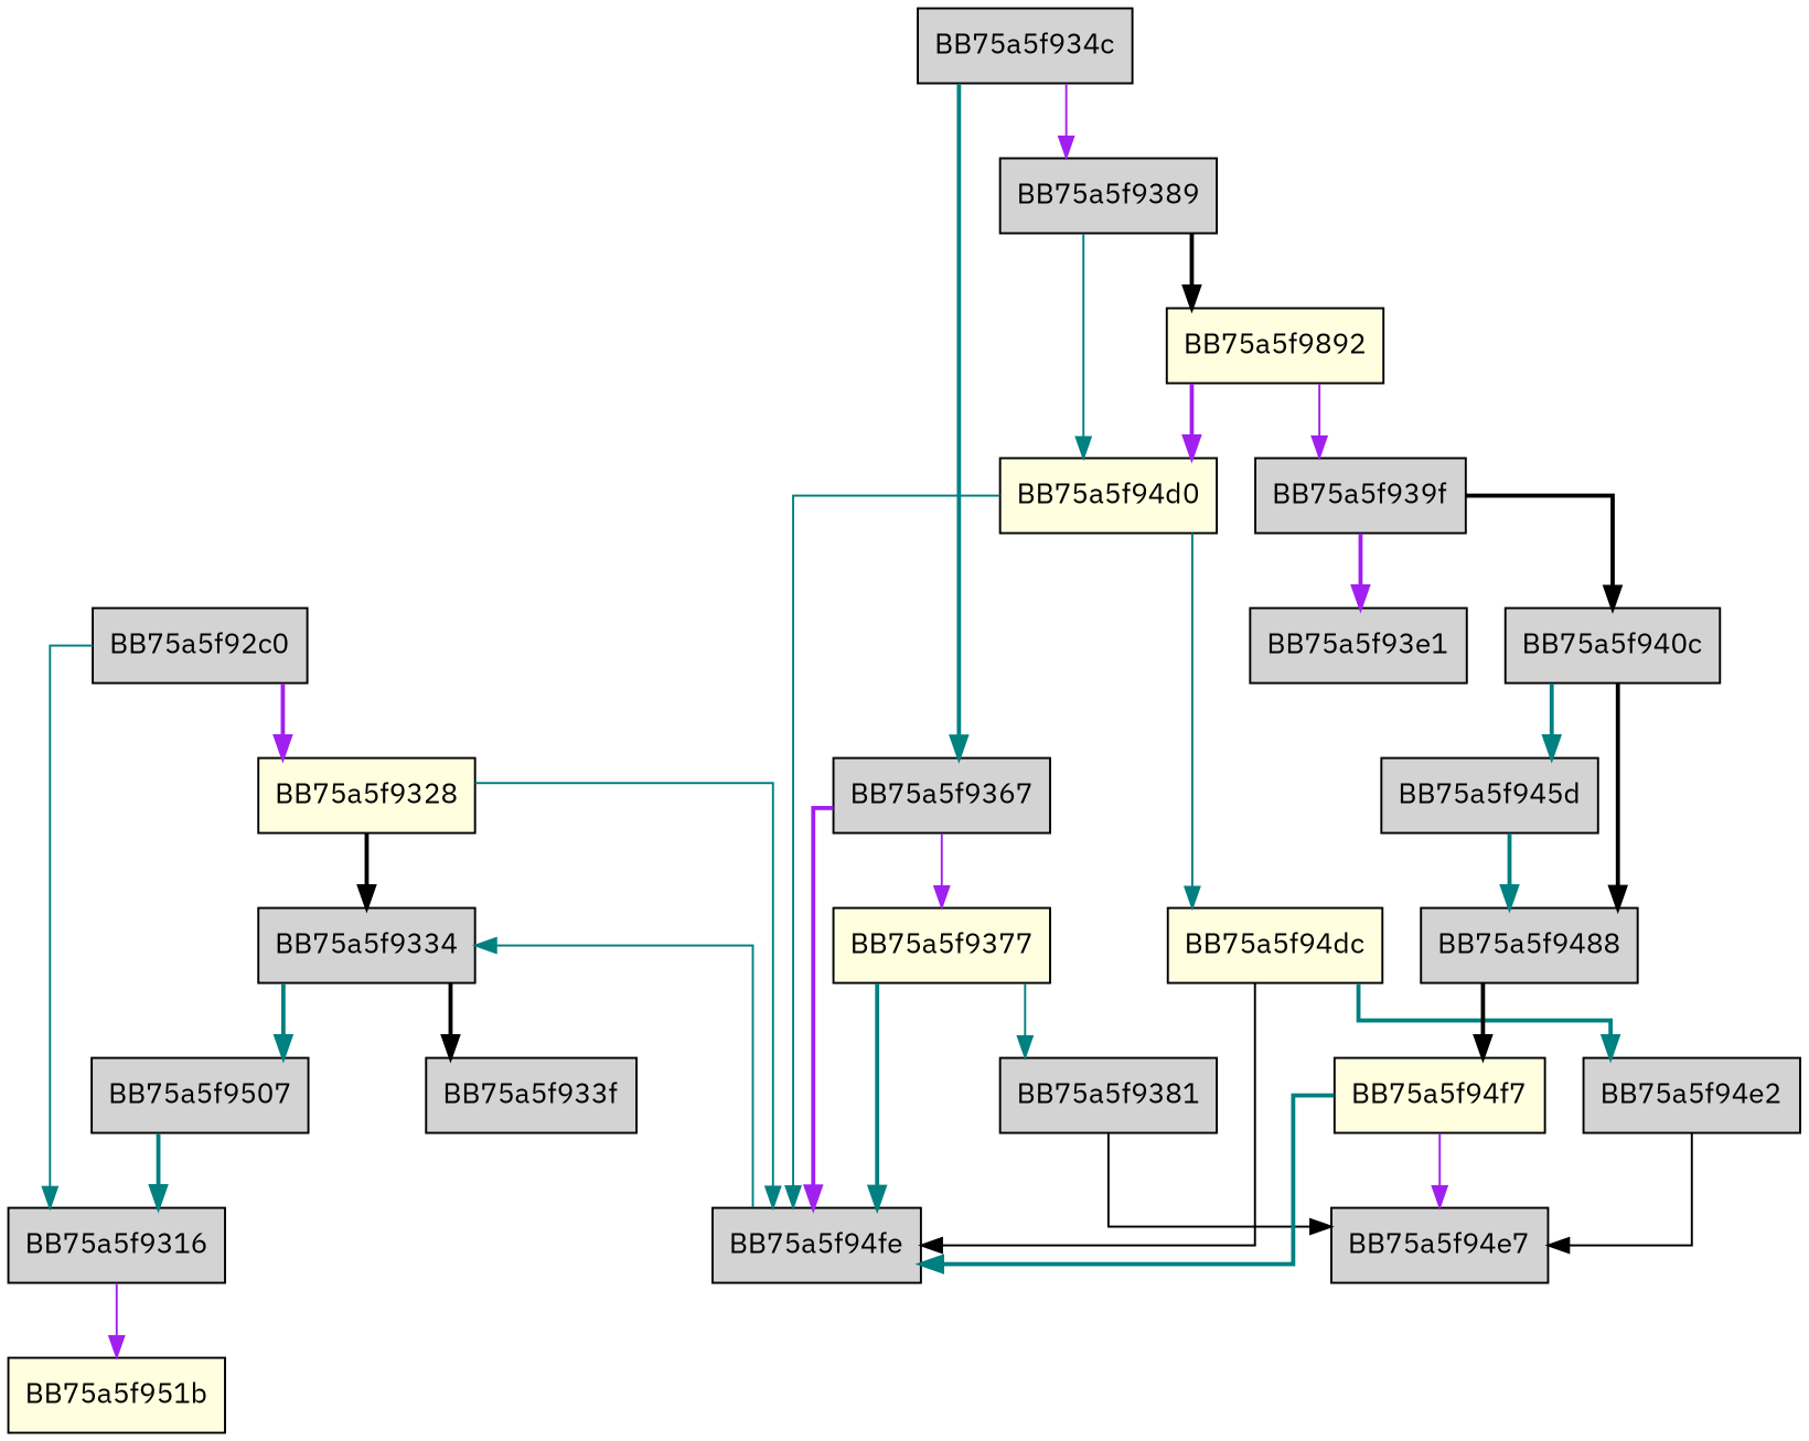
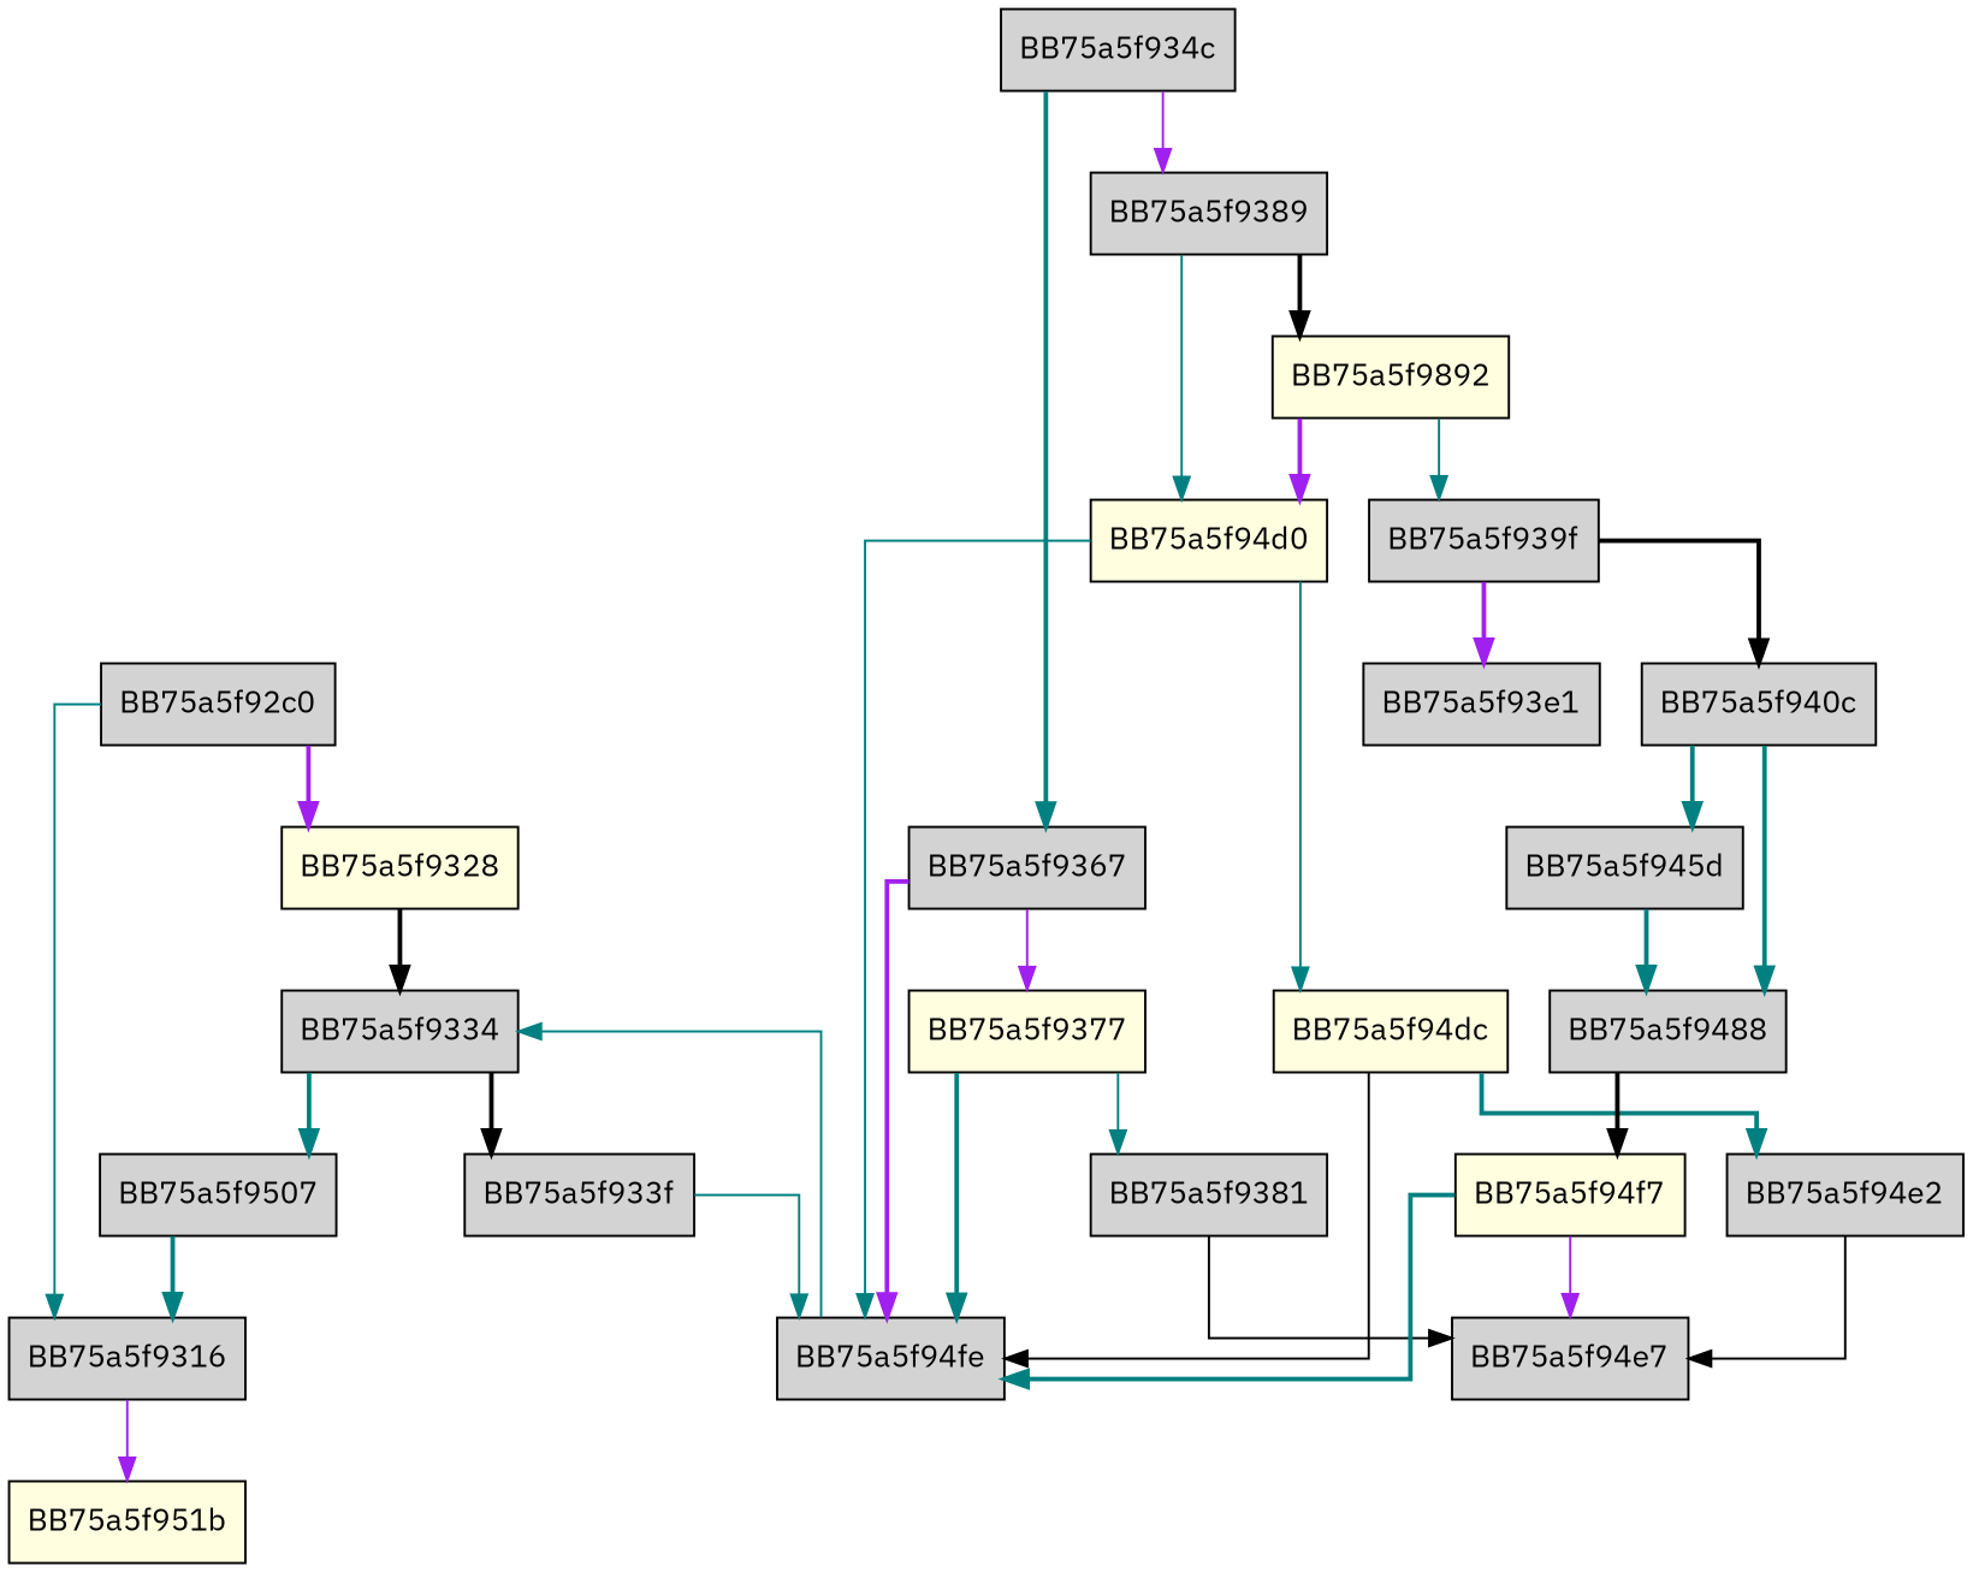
  digraph {
    fontname="IBM Plex Sans"
    splines=ortho
    node [fillcolor=lightgrey fontname="IBM Plex Sans" shape=box style=filled]
    edge [color=teal fontname="IBM Plex Sans" style=bold]
    BB75a5f9328 [fillcolor=lightyellow]
    BB75a5f92c0
    BB75a5f9316
    BB75a5f9334
    BB75a5f951b [fillcolor=lightyellow]
    BB75a5f9507
    BB75a5f933f
    BB75a5f94fe
    BB75a5f934c
    BB75a5f9389
    BB75a5f9367
    BB75a5f94d0 [fillcolor=lightyellow]
    n13 [fillcolor=lightyellow label=BB75a5f9892]
    BB75a5f9377 [fillcolor=lightyellow]
    BB75a5f94dc [fillcolor=lightyellow]
    BB75a5f939f
    BB75a5f9381
    BB75a5f94e7
    BB75a5f94f7 [fillcolor=lightyellow]
    BB75a5f94e2
    BB75a5f940c
    BB75a5f93e1
    BB75a5f9488
    BB75a5f945d
    BB75a5f9328 -> BB75a5f9334 [color=black]
    BB75a5f92c0 -> BB75a5f9328 [color=purple]
    BB75a5f92c0 -> BB75a5f9316 [style=solid]
    BB75a5f9316 -> BB75a5f951b [color=purple style=solid]
    BB75a5f9334 -> BB75a5f9507
    BB75a5f9334 -> BB75a5f933f [color=black]
    BB75a5f9507 -> BB75a5f9316
-   BB75a5f9328 -> BB75a5f94fe [style=solid]
+   BB75a5f933f -> BB75a5f94fe [style=solid]
    BB75a5f94fe -> BB75a5f9334 [style=solid]
    BB75a5f934c -> BB75a5f9389 [color=purple style=solid]
    BB75a5f934c -> BB75a5f9367
    BB75a5f9389 -> BB75a5f94d0 [style=solid]
    BB75a5f9389 -> n13 [color=black]
    BB75a5f9367 -> BB75a5f94fe [color=purple]
    BB75a5f9367 -> BB75a5f9377 [color=purple style=solid]
    BB75a5f94d0 -> BB75a5f94fe [style=solid]
    BB75a5f94d0 -> BB75a5f94dc [style=solid]
    n13 -> BB75a5f94d0 [color=purple]
-   n13 -> BB75a5f939f [color=purple style=solid]
+   n13 -> BB75a5f939f [style=solid]
    BB75a5f9377 -> BB75a5f94fe
    BB75a5f9377 -> BB75a5f9381 [style=solid]
    BB75a5f94dc -> BB75a5f94fe [color=black style=solid]
    BB75a5f94dc -> BB75a5f94e2
    BB75a5f939f -> BB75a5f940c [color=black]
    BB75a5f939f -> BB75a5f93e1 [color=purple]
    BB75a5f9381 -> BB75a5f94e7 [color=black style=solid]
    BB75a5f94f7 -> BB75a5f94fe
    BB75a5f94f7 -> BB75a5f94e7 [color=purple style=solid]
    BB75a5f94e2 -> BB75a5f94e7 [color=black style=solid]
-   BB75a5f940c -> BB75a5f9488 [color=black]
+   BB75a5f940c -> BB75a5f9488
    BB75a5f940c -> BB75a5f945d
    BB75a5f9488 -> BB75a5f94f7 [color=black]
    BB75a5f945d -> BB75a5f9488
  }
